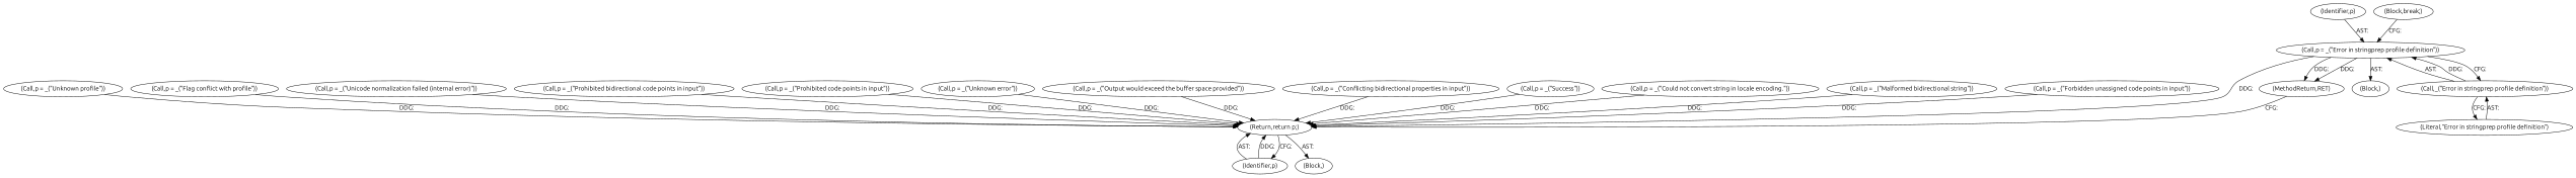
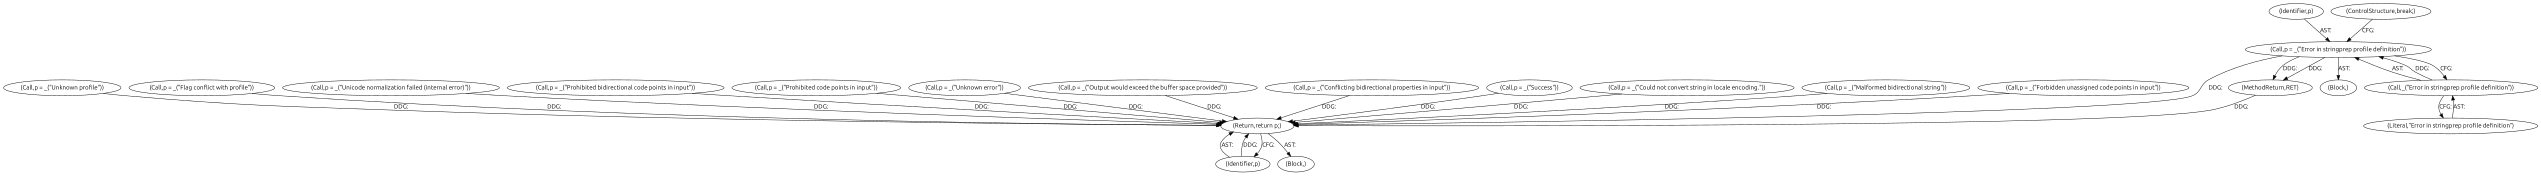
  digraph {
    fontname=Ubuntu
    node [fontname=Ubuntu]
    edge [fontname=Ubuntu]
    n1 [label="(Call,p = _(\"Error in stringprep profile definition\"))"]
    n2 [label="(Call,_(\"Error in stringprep profile definition\"))"]
    n3 [label="(Return,return p;)"]
    n4 [label="(Block,)"]
    n5 [label="(MethodReturn,RET)"]
    n6 [label="(Literal,\"Error in stringprep profile definition\")"]
    n7 [label="(Identifier,p)"]
    n8 [label="(Block,)"]
    n9 [label="(Identifier,p)"]
    n10 [label="(Call,p = _(\"Malformed bidirectional string\"))"]
    n11 [label="(Call,p = _(\"Forbidden unassigned code points in input\"))"]
    n12 [label="(Call,p = _(\"Unknown profile\"))"]
    n13 [label="(Call,p = _(\"Flag conflict with profile\"))"]
    n14 [label="(Call,p = _(\"Unicode normalization failed (internal error)\"))"]
    n15 [label="(Call,p = _(\"Prohibited bidirectional code points in input\"))"]
    n16 [label="(Call,p = _(\"Prohibited code points in input\"))"]
    n17 [label="(Call,p = _(\"Unknown error\"))"]
    n18 [label="(Call,p = _(\"Output would exceed the buffer space provided\"))"]
    n19 [label="(Call,p = _(\"Conflicting bidirectional properties in input\"))"]
-   n20 [label="(Block,break;)"]
+   n20 [label="(ControlStructure,break;)"]
    n21 [label="(Call,p = _(\"Success\"))"]
    n22 [label="(Call,p = _(\"Could not convert string in locale encoding.\"))"]
    n1 -> n2 [label="CFG: "]
    n1 -> n3 [label="DDG: "]
    n1 -> n4 [label="AST: "]
    n1 -> n5 [label="DDG: "]
    n1 -> n5 [label="DDG: "]
    n2 -> n1 [label="AST: "]
    n2 -> n1 [label="DDG: "]
    n2 -> n6 [label="CFG: "]
    n3 -> n7 [label="CFG: "]
    n3 -> n8 [label="AST: "]
-   n5 -> n3 [label="CFG: "]
+   n5 -> n3 [label="DDG: "]
    n6 -> n2 [label="AST: "]
    n7 -> n3 [label="AST: "]
    n7 -> n3 [label="DDG: "]
    n9 -> n1 [label="AST: "]
    n10 -> n3 [label="DDG: "]
    n11 -> n3 [label="DDG: "]
    n12 -> n3 [label="DDG: "]
    n13 -> n3 [label="DDG: "]
    n14 -> n3 [label="DDG: "]
    n15 -> n3 [label="DDG: "]
    n16 -> n3 [label="DDG: "]
    n17 -> n3 [label="DDG: "]
    n18 -> n3 [label="DDG: "]
    n19 -> n3 [label="DDG: "]
    n20 -> n1 [label="CFG: "]
    n21 -> n3 [label="DDG: "]
    n22 -> n3 [label="DDG: "]
  }
